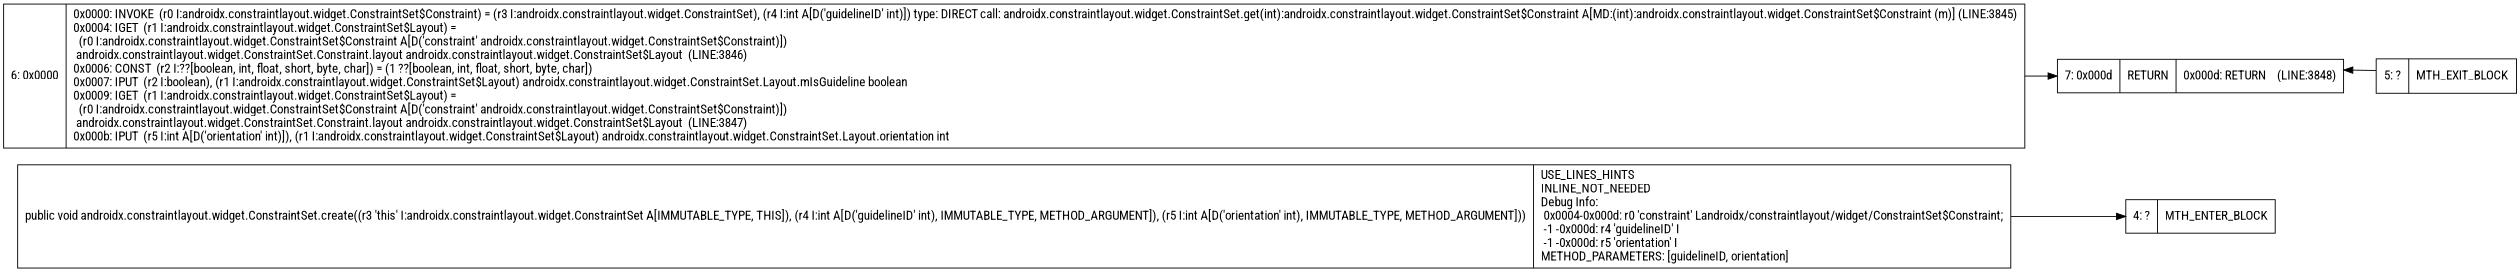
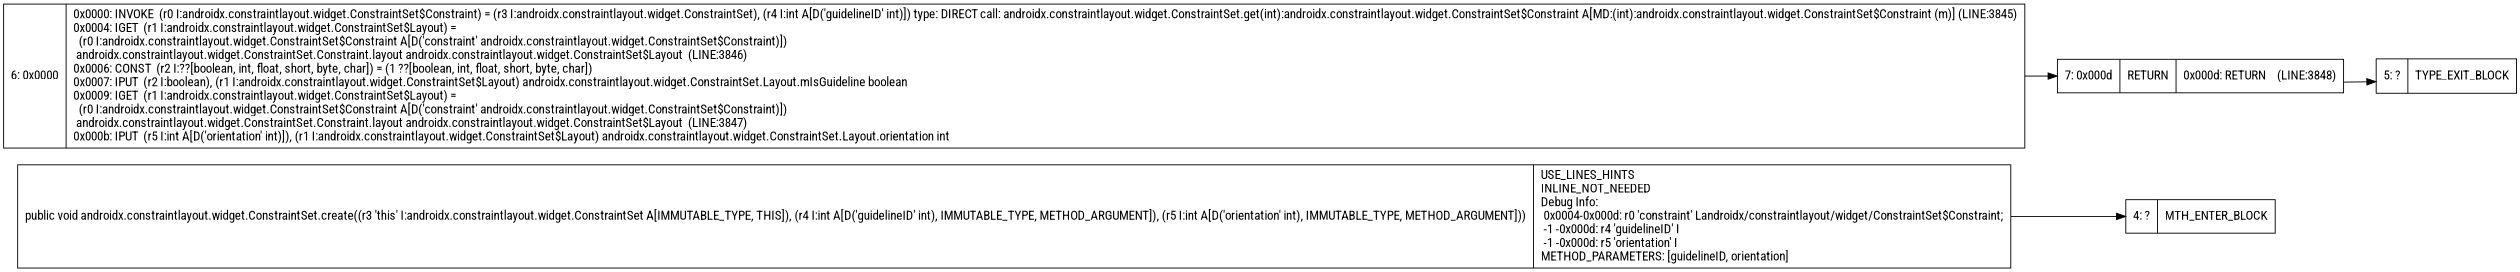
  digraph {
    fontname="Roboto Condensed"
    rankdir=LR
    node [fontname="Roboto Condensed" shape=record]
    edge [fontname="Roboto Condensed"]
    n1 [label="{4\:\ ?|MTH_ENTER_BLOCK\l}"]
    n2 [label="{6\:\ 0x0000|0x0000: INVOKE  (r0 I:androidx.constraintlayout.widget.ConstraintSet$Constraint) = (r3 I:androidx.constraintlayout.widget.ConstraintSet), (r4 I:int A[D('guidelineID' int)]) type: DIRECT call: androidx.constraintlayout.widget.ConstraintSet.get(int):androidx.constraintlayout.widget.ConstraintSet$Constraint A[MD:(int):androidx.constraintlayout.widget.ConstraintSet$Constraint (m)] (LINE:3845)\l0x0004: IGET  (r1 I:androidx.constraintlayout.widget.ConstraintSet$Layout) = \l  (r0 I:androidx.constraintlayout.widget.ConstraintSet$Constraint A[D('constraint' androidx.constraintlayout.widget.ConstraintSet$Constraint)])\l androidx.constraintlayout.widget.ConstraintSet.Constraint.layout androidx.constraintlayout.widget.ConstraintSet$Layout  (LINE:3846)\l0x0006: CONST  (r2 I:??[boolean, int, float, short, byte, char]) = (1 ??[boolean, int, float, short, byte, char]) \l0x0007: IPUT  (r2 I:boolean), (r1 I:androidx.constraintlayout.widget.ConstraintSet$Layout) androidx.constraintlayout.widget.ConstraintSet.Layout.mIsGuideline boolean \l0x0009: IGET  (r1 I:androidx.constraintlayout.widget.ConstraintSet$Layout) = \l  (r0 I:androidx.constraintlayout.widget.ConstraintSet$Constraint A[D('constraint' androidx.constraintlayout.widget.ConstraintSet$Constraint)])\l androidx.constraintlayout.widget.ConstraintSet.Constraint.layout androidx.constraintlayout.widget.ConstraintSet$Layout  (LINE:3847)\l0x000b: IPUT  (r5 I:int A[D('orientation' int)]), (r1 I:androidx.constraintlayout.widget.ConstraintSet$Layout) androidx.constraintlayout.widget.ConstraintSet.Layout.orientation int \l}"]
    n3 [label="{7\:\ 0x000d|RETURN\l|0x000d: RETURN    (LINE:3848)\l}"]
-   n4 [label="{5\:\ ?|MTH_EXIT_BLOCK\l}"]
+   n4 [label="{5\:\ ?|TYPE_EXIT_BLOCK\l}"]
    n5 [label="{public void androidx.constraintlayout.widget.ConstraintSet.create((r3 'this' I:androidx.constraintlayout.widget.ConstraintSet A[IMMUTABLE_TYPE, THIS]), (r4 I:int A[D('guidelineID' int), IMMUTABLE_TYPE, METHOD_ARGUMENT]), (r5 I:int A[D('orientation' int), IMMUTABLE_TYPE, METHOD_ARGUMENT]))  | USE_LINES_HINTS\lINLINE_NOT_NEEDED\lDebug Info:\l  0x0004\-0x000d: r0 'constraint' Landroidx\/constraintlayout\/widget\/ConstraintSet$Constraint;\l  \-1 \-0x000d: r4 'guidelineID' I\l  \-1 \-0x000d: r5 'orientation' I\lMETHOD_PARAMETERS: [guidelineID, orientation]\l}"]
    n2 -> n3
-   n4 -> n3
+   n3 -> n4
    n5 -> n1
  }
